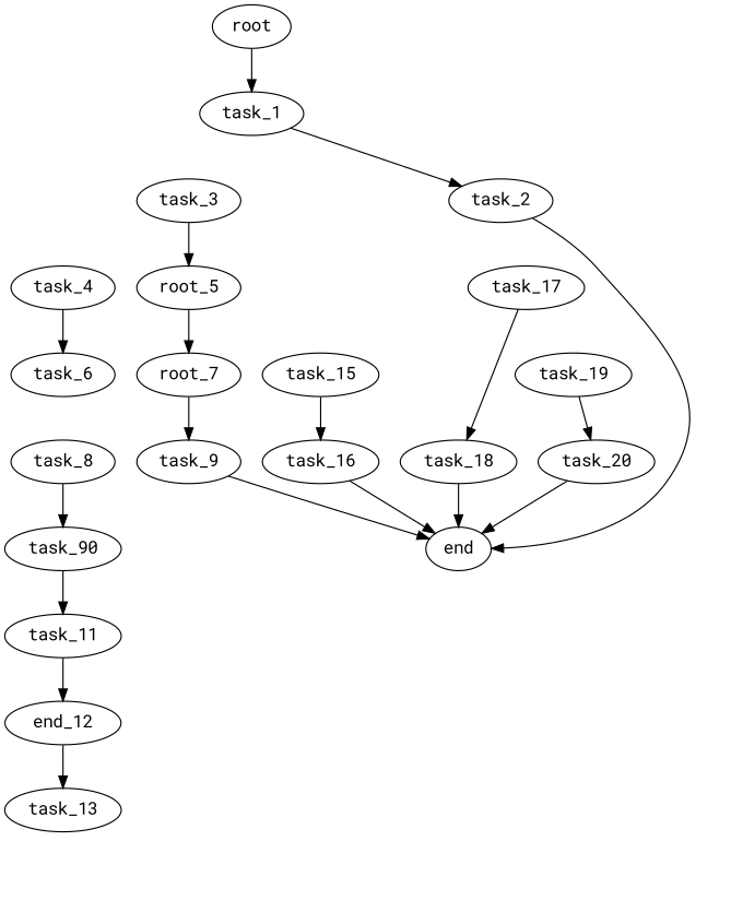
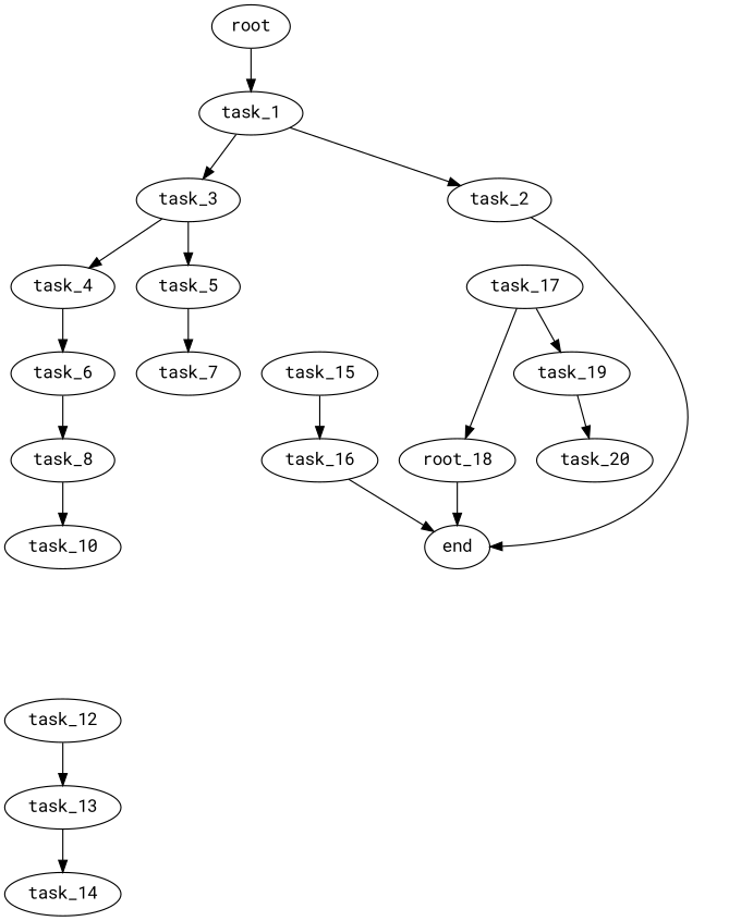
  digraph {
    fontname="Roboto Mono"
    node [fontname="Roboto Mono"]
    edge [fontname="Roboto Mono"]
    root
    task_1
    task_2
    task_3
    end
    task_4
-   task_5 [label=root_5]
+   task_5
    task_6
-   task_7 [label=root_7]
+   task_7
    task_8
-   task_9
-   task_10 [label=task_90]
-   task_11
-   task_12 [label=end_12]
+   task_10
+   task_12
    task_13
+   task_14
    task_15
    task_16
    task_17
-   task_18
+   task_18 [label=root_18]
    task_19
    task_20
    root -> task_1
    task_1 -> task_2
+   task_1 -> task_3
    task_2 -> end
+   task_3 -> task_4
    task_3 -> task_5
    task_4 -> task_6
    task_5 -> task_7
-   task_7 -> task_9
+   task_6 -> task_8
    task_8 -> task_10
-   task_9 -> end
-   task_10 -> task_11
-   task_11 -> task_12
    task_12 -> task_13
+   task_13 -> task_14
    task_15 -> task_16
    task_16 -> end
    task_17 -> task_18
+   task_17 -> task_19
    task_18 -> end
    task_19 -> task_20
-   task_20 -> end
  }
